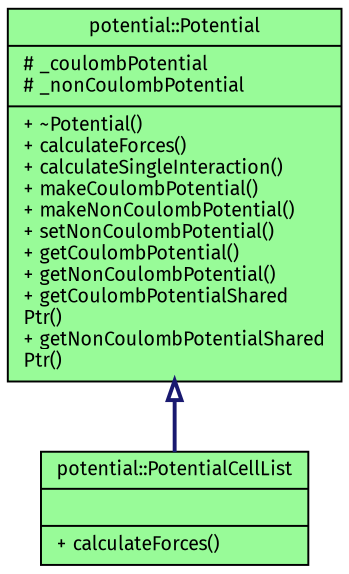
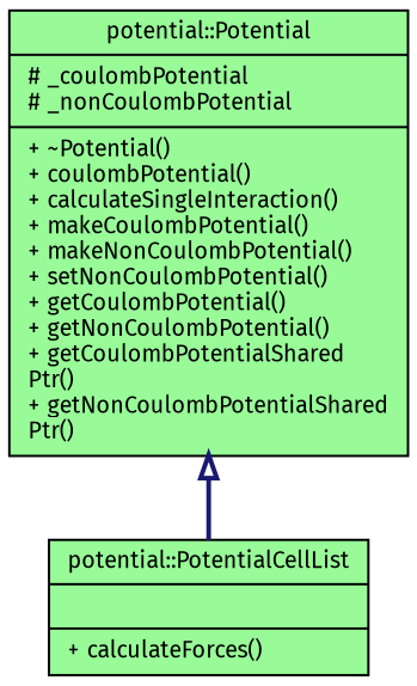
  digraph {
    fontname="Fira Sans"
    node [color=black fillcolor=palegreen fontname="Fira Sans" fontsize=10 shape=record style=filled]
    n1 [fontcolor=black height=0.2 label="{potential::PotentialCellList\n||+ calculateForces()\l}" width=0.4]
-   n2 [height=0.2 label="{potential::Potential\n|# _coulombPotential\l# _nonCoulombPotential\l|+ ~Potential()\l+ calculateForces()\l+ calculateSingleInteraction()\l+ makeCoulombPotential()\l+ makeNonCoulombPotential()\l+ setNonCoulombPotential()\l+ getCoulombPotential()\l+ getNonCoulombPotential()\l+ getCoulombPotentialShared\lPtr()\l+ getNonCoulombPotentialShared\lPtr()\l}" width=0.4]
+   n2 [height=0.2 label="{potential::Potential\n|# _coulombPotential\l# _nonCoulombPotential\l|+ ~Potential()\l+ coulombPotential()\l+ calculateSingleInteraction()\l+ makeCoulombPotential()\l+ makeNonCoulombPotential()\l+ setNonCoulombPotential()\l+ getCoulombPotential()\l+ getNonCoulombPotential()\l+ getCoulombPotentialShared\lPtr()\l+ getNonCoulombPotentialShared\lPtr()\l}" width=0.4]
    n2 -> n1 [arrowtail=onormal color=midnightblue dir=back fontname="Fira Sans" fontsize=10 labelfontname=Helvetica labelfontsize=10 style=bold]
  }
